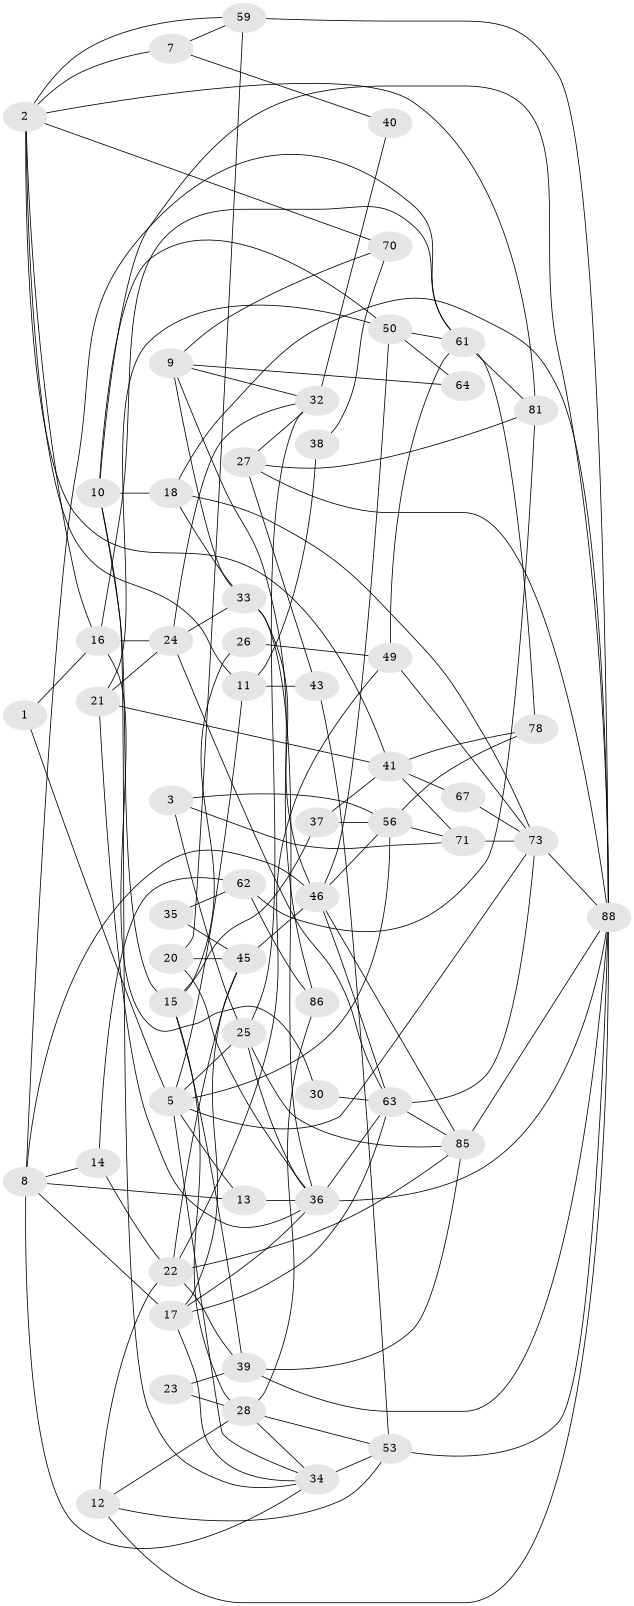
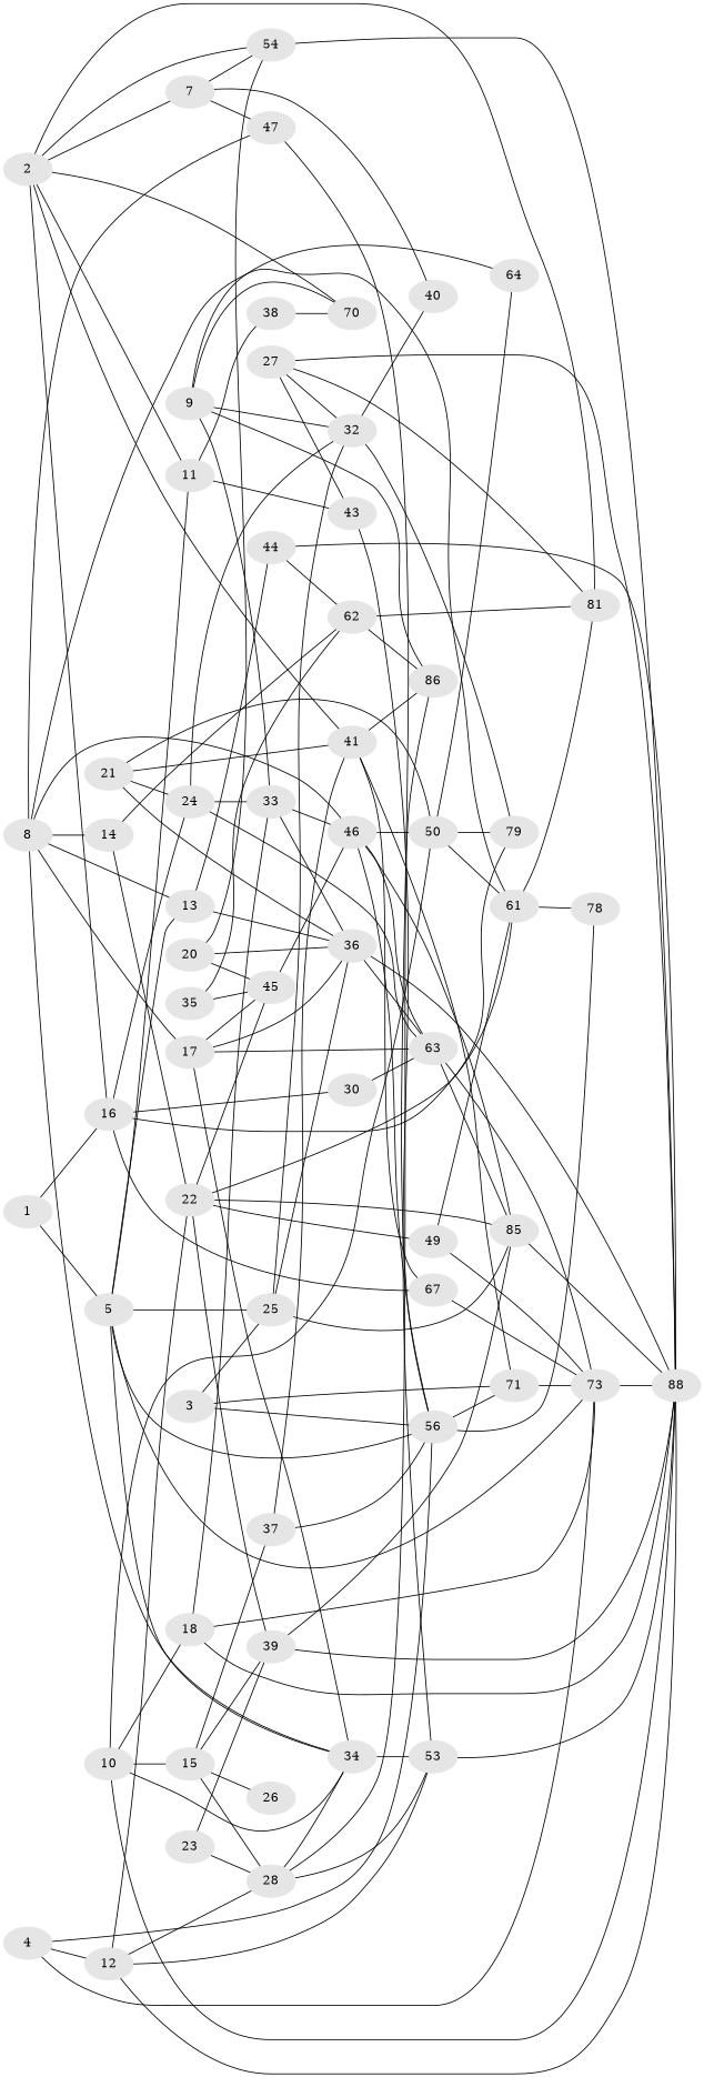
  graph {
    rankdir=LR
    node [color=gray90 style=filled]
    5 [super="+42"]
    11 [super="+31"]
    25 [super="+52"]
    56 [super="+65"]
    73 [super="+82"]
    13 [super="+19"]
    34 [super="+55"]
    1
    16 [super="+76"]
    61 [super="+66"]
    24
    30
    67
    2 [super="+57"]
    7 [super="+74"]
    41 [super="+58"]
-   59
+   59 [label=54]
    70
    81
    40
+   47
    38
    43
    71
    78
    88 [super="+89"]
    3 [super="+6"]
    32 [super="+54"]
    36 [super="+68"]
    85 [super="+90"]
+   4
    12
    22 [super="+83"]
    28
    53 [super="+75"]
+   44
+   79
    86 [super="+87"]
    8 [super="+69"]
    14
    17 [super="+29"]
    46 [super="+72"]
    62
    45
    63 [super="+84"]
    50 [super="+80"]
    9
    33 [super="+51"]
    64
    10
    15
    18
    26
    37
    39 [super="+77"]
    49
    20
    21
    23
    27
    35
    5 -- 11
    5 -- 25
    5 -- 56
    5 -- 73
    5 -- 13
    5 -- 34
    11 -- 38
    11 -- 43
    25 -- 32
    25 -- 36
    25 -- 85
    56 -- 71
    56 -- 78
    73 -- 88
    13 -- 36 [weight=2]
+   13 -- 44
    34 -- 53
    1 -- 5
    1 -- 16
    16 -- 61
    16 -- 24
    16 -- 30
+   16 -- 67
    61 -- 81
    61 -- 78
    24 -- 32
    24 -- 63
    24 -- 33
    30 -- 63 [weight=2]
    67 -- 73
    2 -- 11
    2 -- 16
    2 -- 7
    2 -- 41
    2 -- 59
    2 -- 70
    2 -- 81
    7 -- 59
    7 -- 40
+   7 -- 47
    41 -- 67
    41 -- 71
-   41 -- 78
+   41 -- 86
    59 -- 88
+   47 -- 56
    38 -- 70
    43 -- 53
    71 -- 73
    3 -- 25
    3 -- 56 [weight=2]
    3 -- 71
    32 -- 40
+   32 -- 79
    36 -- 88
    36 -- 63
    85 -- 88
+   4 -- 56 [weight=2]
+   4 -- 73
+   4 -- 12
    12 -- 88
    12 -- 22
    12 -- 28
    12 -- 53
    22 -- 85
+   22 -- 79
    22 -- 45
    22 -- 39
    22 -- 49
    28 -- 34
    28 -- 53
    28 -- 86
    53 -- 88
+   44 -- 88
+   44 -- 62
    8 -- 13
    8 -- 34
    8 -- 61
+   8 -- 47
    8 -- 14
    8 -- 17
    8 -- 46
    14 -- 22
    14 -- 62
    17 -- 34
    17 -- 36
    17 -- 45
    17 -- 63
    46 -- 56
    46 -- 85
    46 -- 63 [weight=2]
    46 -- 50
    62 -- 81
    62 -- 86
    45 -- 46
    63 -- 73
    63 -- 85
    50 -- 61
+   50 -- 79
    50 -- 64
    9 -- 70
    9 -- 32
    9 -- 86
    9 -- 33
    9 -- 64
    33 -- 36
    33 -- 46
    10 -- 34
    10 -- 88
    10 -- 50
    10 -- 15
    10 -- 18
    15 -- 28
    15 -- 26
    15 -- 37
    15 -- 39
    18 -- 73
    18 -- 88
    18 -- 33
-   26 -- 49
    37 -- 56
    37 -- 41
    39 -- 88
    39 -- 85
    49 -- 73
    49 -- 61
    20 -- 59
    20 -- 36
    20 -- 45
    21 -- 24
    21 -- 41
    21 -- 36
    21 -- 50
    23 -- 28
    23 -- 39
    27 -- 81
    27 -- 43
    27 -- 88
    27 -- 32
    35 -- 62
    35 -- 45
  }
